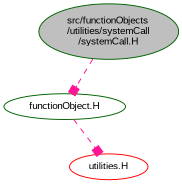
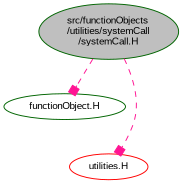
  digraph {
    fontname="Liberation Sans"
    node [color=darkgreen fontname="Liberation Sans" fontsize=10 shape=ellipse]
    edge [arrowhead=box color=deeppink fontname="Liberation Sans" fontsize=10 labelfontname=Helvetica labelfontsize=10 style=dashed]
    n1 [fillcolor=grey75 fontcolor=black height=0.2 label="src/functionObjects\l/utilities/systemCall\l/systemCall.H" style=filled width=0.4]
    n2 [height=0.2 label="functionObject.H" width=0.4]
    n3 [color=red height=0.2 label="utilities.H" width=0.4]
    n1 -> n2
-   n2 -> n3
+   n1 -> n3
  }
